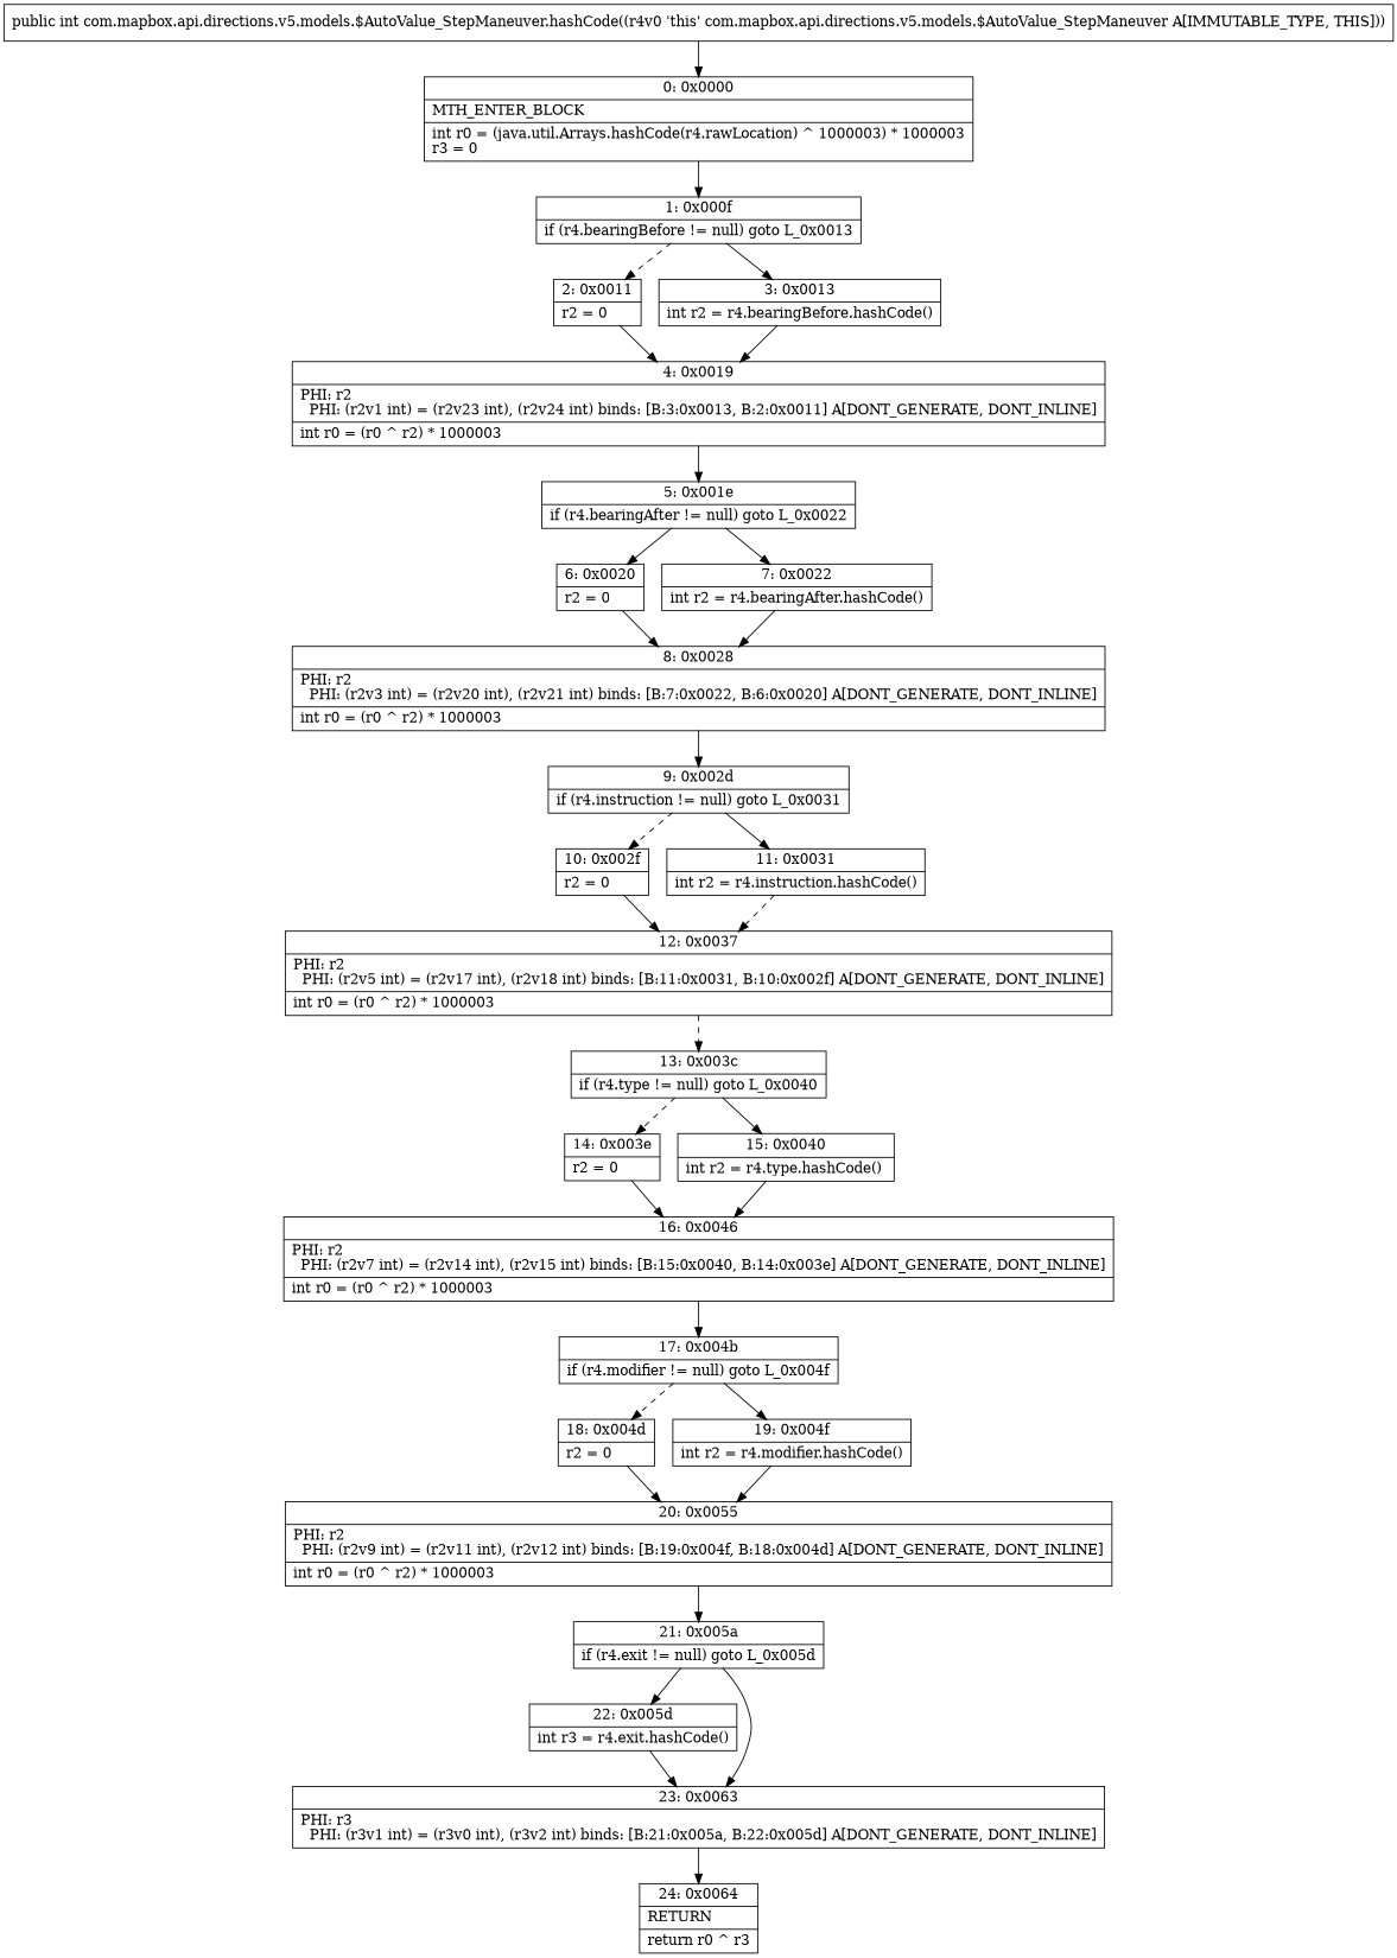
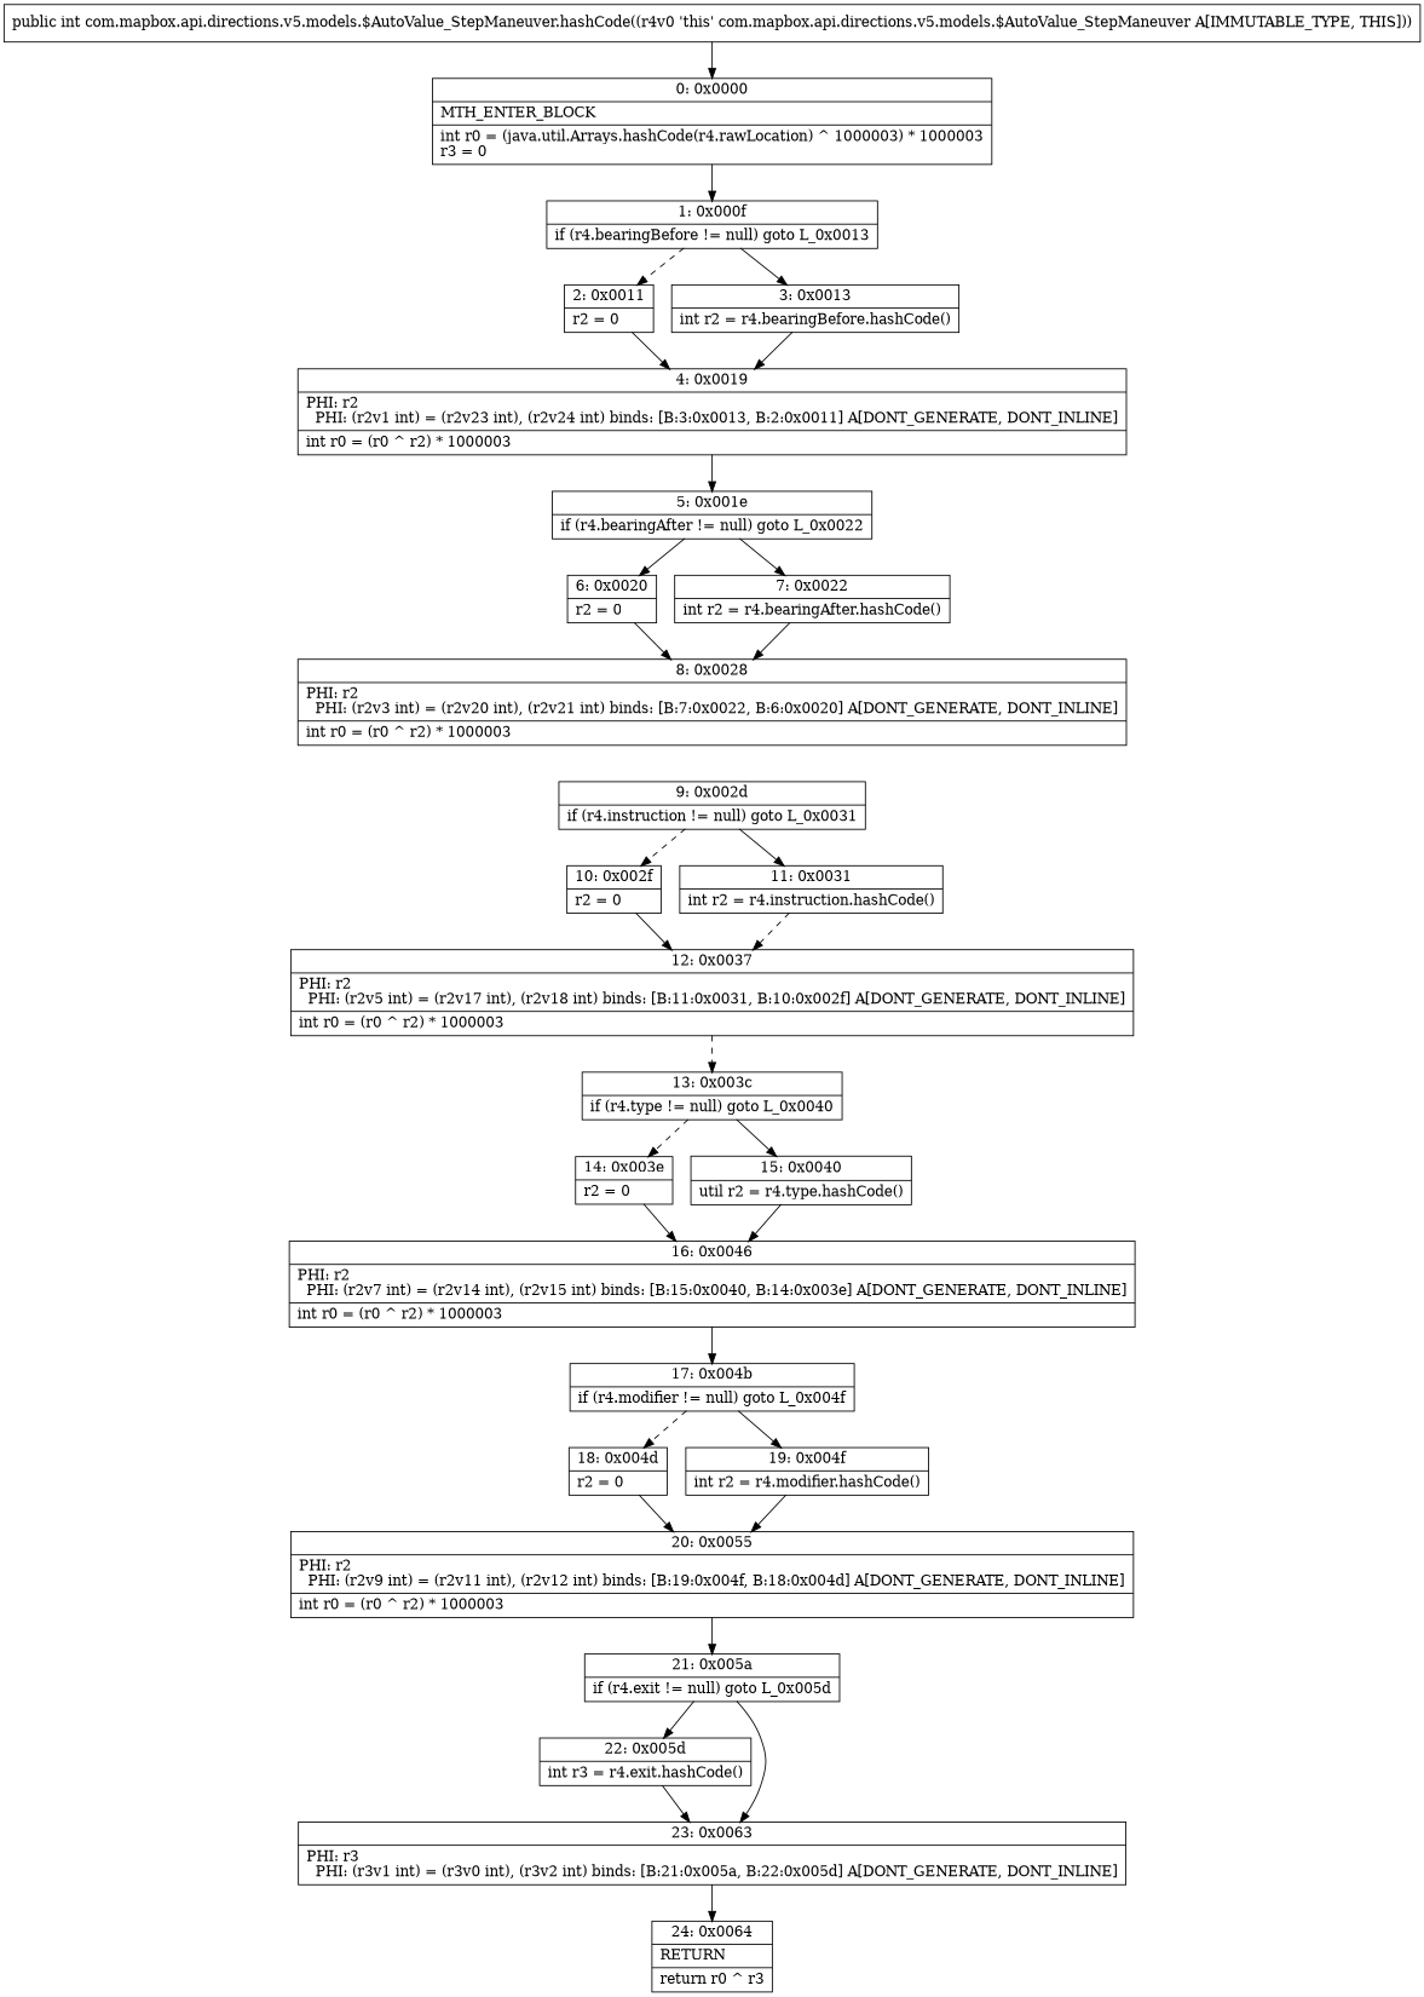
  digraph {
    node [shape=record]
    n1 [label="{0\:\ 0x0000|MTH_ENTER_BLOCK\l|int r0 = (java.util.Arrays.hashCode(r4.rawLocation) ^ 1000003) * 1000003\lr3 = 0\l}"]
    n2 [label="{1\:\ 0x000f|if (r4.bearingBefore != null) goto L_0x0013\l}"]
    n3 [label="{2\:\ 0x0011|r2 = 0\l}"]
    n4 [label="{3\:\ 0x0013|int r2 = r4.bearingBefore.hashCode()\l}"]
    n5 [label="{4\:\ 0x0019|PHI: r2 \l  PHI: (r2v1 int) = (r2v23 int), (r2v24 int) binds: [B:3:0x0013, B:2:0x0011] A[DONT_GENERATE, DONT_INLINE]\l|int r0 = (r0 ^ r2) * 1000003\l}"]
    n6 [label="{5\:\ 0x001e|if (r4.bearingAfter != null) goto L_0x0022\l}"]
    n7 [label="{6\:\ 0x0020|r2 = 0\l}"]
    n8 [label="{7\:\ 0x0022|int r2 = r4.bearingAfter.hashCode()\l}"]
    n9 [label="{8\:\ 0x0028|PHI: r2 \l  PHI: (r2v3 int) = (r2v20 int), (r2v21 int) binds: [B:7:0x0022, B:6:0x0020] A[DONT_GENERATE, DONT_INLINE]\l|int r0 = (r0 ^ r2) * 1000003\l}"]
    n10 [label="{9\:\ 0x002d|if (r4.instruction != null) goto L_0x0031\l}"]
    n11 [label="{10\:\ 0x002f|r2 = 0\l}"]
    n12 [label="{11\:\ 0x0031|int r2 = r4.instruction.hashCode()\l}"]
    n13 [label="{12\:\ 0x0037|PHI: r2 \l  PHI: (r2v5 int) = (r2v17 int), (r2v18 int) binds: [B:11:0x0031, B:10:0x002f] A[DONT_GENERATE, DONT_INLINE]\l|int r0 = (r0 ^ r2) * 1000003\l}"]
    n14 [label="{13\:\ 0x003c|if (r4.type != null) goto L_0x0040\l}"]
    n15 [label="{14\:\ 0x003e|r2 = 0\l}"]
-   n16 [label="{15\:\ 0x0040|int r2 = r4.type.hashCode()\l}"]
+   n16 [label="{15\:\ 0x0040|util r2 = r4.type.hashCode()\l}"]
    n17 [label="{16\:\ 0x0046|PHI: r2 \l  PHI: (r2v7 int) = (r2v14 int), (r2v15 int) binds: [B:15:0x0040, B:14:0x003e] A[DONT_GENERATE, DONT_INLINE]\l|int r0 = (r0 ^ r2) * 1000003\l}"]
    n18 [label="{17\:\ 0x004b|if (r4.modifier != null) goto L_0x004f\l}"]
    n19 [label="{18\:\ 0x004d|r2 = 0\l}"]
    n20 [label="{19\:\ 0x004f|int r2 = r4.modifier.hashCode()\l}"]
    n21 [label="{20\:\ 0x0055|PHI: r2 \l  PHI: (r2v9 int) = (r2v11 int), (r2v12 int) binds: [B:19:0x004f, B:18:0x004d] A[DONT_GENERATE, DONT_INLINE]\l|int r0 = (r0 ^ r2) * 1000003\l}"]
    n22 [label="{21\:\ 0x005a|if (r4.exit != null) goto L_0x005d\l}"]
    n23 [label="{22\:\ 0x005d|int r3 = r4.exit.hashCode()\l}"]
    n24 [label="{23\:\ 0x0063|PHI: r3 \l  PHI: (r3v1 int) = (r3v0 int), (r3v2 int) binds: [B:21:0x005a, B:22:0x005d] A[DONT_GENERATE, DONT_INLINE]\l}"]
    n25 [label="{24\:\ 0x0064|RETURN\l|return r0 ^ r3\l}"]
    n26 [label="{public int com.mapbox.api.directions.v5.models.$AutoValue_StepManeuver.hashCode((r4v0 'this' com.mapbox.api.directions.v5.models.$AutoValue_StepManeuver A[IMMUTABLE_TYPE, THIS])) }"]
    n1 -> n2
    n2 -> n3 [style=dashed]
    n2 -> n4
    n3 -> n5
    n4 -> n5
    n5 -> n6
    n6 -> n7 [style=solid]
    n6 -> n8
    n7 -> n9
    n8 -> n9
-   n9 -> n10
    n10 -> n11 [style=dashed]
    n10 -> n12
    n11 -> n13
    n12 -> n13 [style=dashed]
    n13 -> n14 [style=dashed]
    n14 -> n15 [style=dashed]
    n14 -> n16
    n15 -> n17
    n16 -> n17
    n17 -> n18
    n18 -> n19 [style=dashed]
    n18 -> n20
    n19 -> n21
    n20 -> n21
    n21 -> n22
    n22 -> n23
    n22 -> n24 [style=solid]
    n23 -> n24
    n24 -> n25
    n26 -> n1
  }
